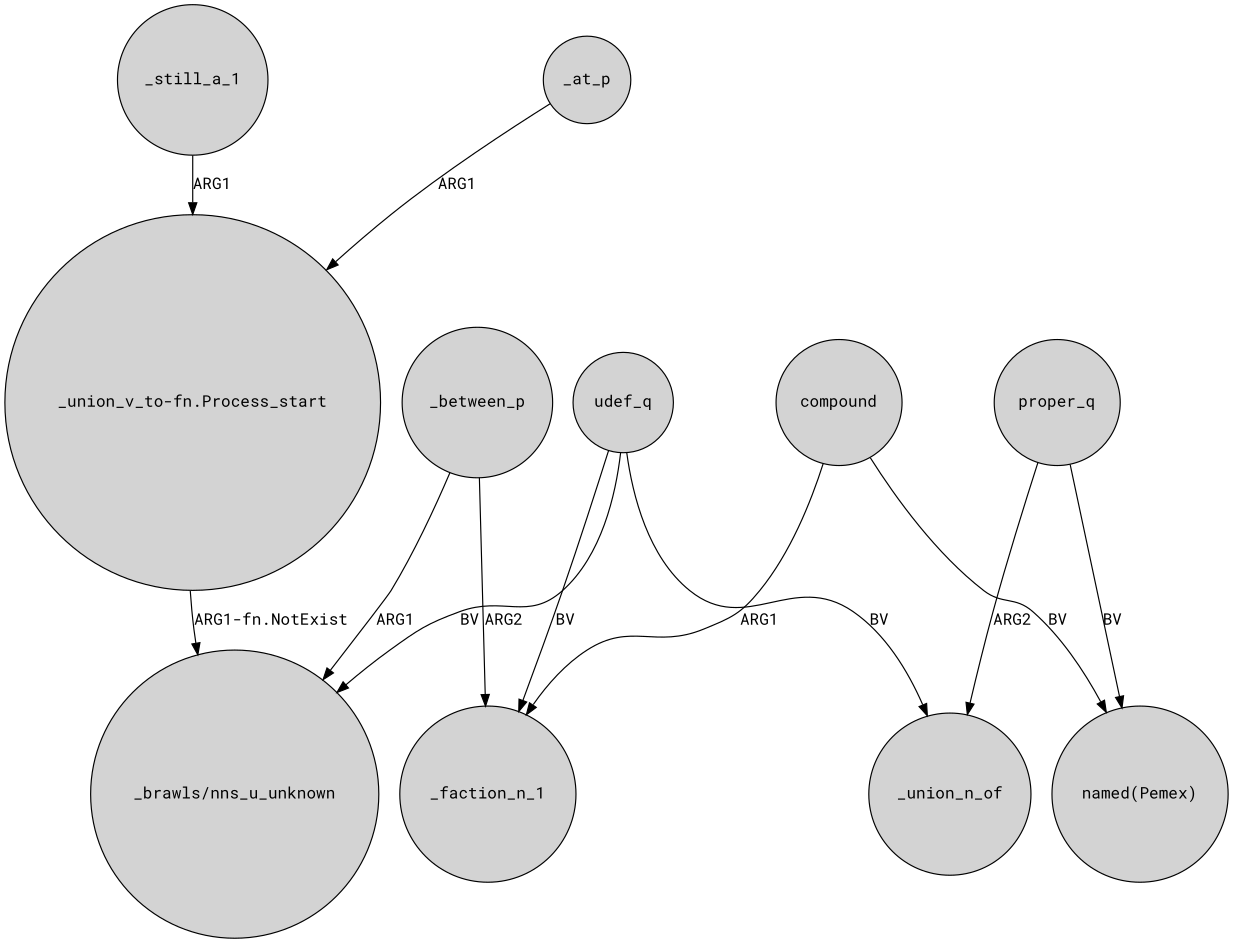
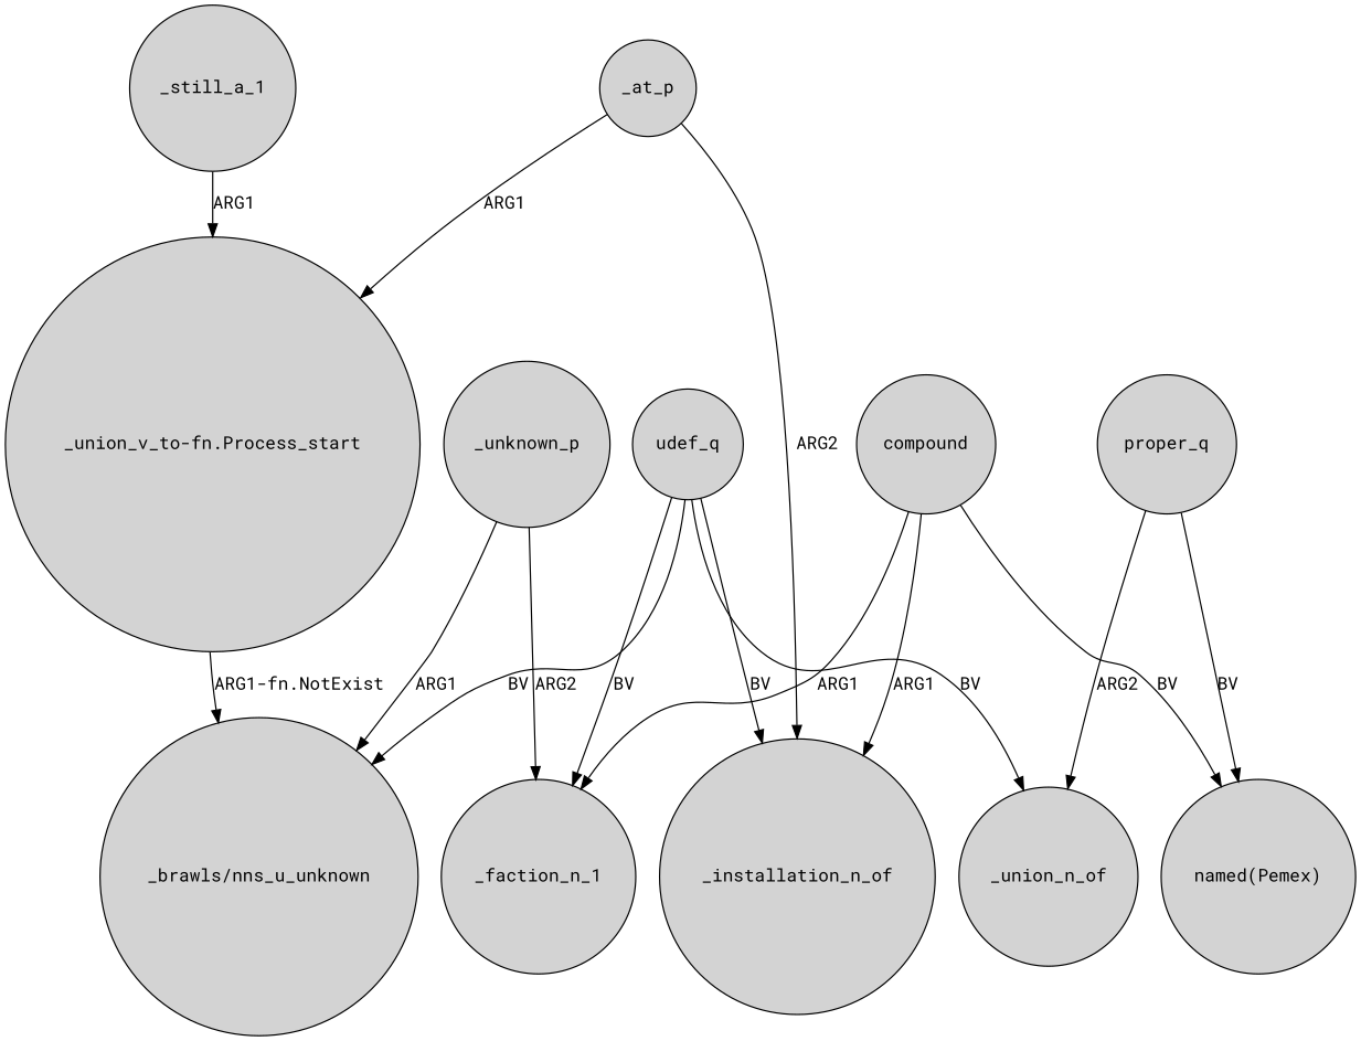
  digraph {
    fontname="Roboto Mono"
    node [fontname="Roboto Mono" shape=circle style=filled]
    edge [fontname="Roboto Mono"]
    n1 [label="_union_v_to-fn.Process_start"]
    _at_p
+   _installation_n_of
    "_brawls/nns_u_unknown"
    compound
    _faction_n_1
    "named(Pemex)"
    udef_q
    _union_n_of
-   _between_p
+   _between_p [label=_unknown_p]
    _still_a_1
    proper_q
    n1 -> "_brawls/nns_u_unknown" [label="ARG1-fn.NotExist"]
    _at_p -> n1 [label=ARG1]
+   _at_p -> _installation_n_of [label=ARG2]
+   compound -> _installation_n_of [label=ARG1]
    compound -> _faction_n_1 [label=ARG1]
    compound -> "named(Pemex)" [label=BV]
+   udef_q -> _installation_n_of [label=BV]
    udef_q -> "_brawls/nns_u_unknown" [label=BV]
    udef_q -> _faction_n_1 [label=BV]
    udef_q -> _union_n_of [label=BV]
    _between_p -> "_brawls/nns_u_unknown" [label=ARG1]
    _between_p -> _faction_n_1 [label=ARG2]
    _still_a_1 -> n1 [label=ARG1]
    proper_q -> "named(Pemex)" [label=BV]
    proper_q -> _union_n_of [label=ARG2]
  }
